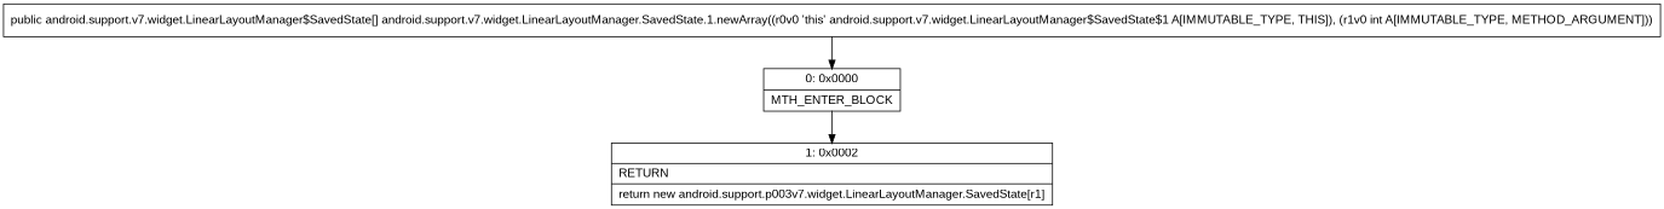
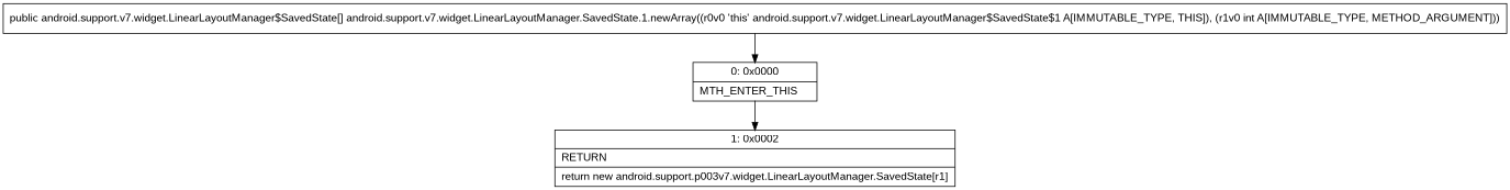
  digraph {
    fontname="Liberation Sans"
    node [shape=record fontname="Liberation Sans"]
    edge [fontname="Liberation Sans"]
-   n1 [label="{0\:\ 0x0000|MTH_ENTER_BLOCK\l}"]
+   n1 [label="{0\:\ 0x0000|MTH_ENTER_THIS\l}"]
    n2 [label="{1\:\ 0x0002|RETURN\l|return new android.support.p003v7.widget.LinearLayoutManager.SavedState[r1]\l}"]
    n3 [label="{public android.support.v7.widget.LinearLayoutManager$SavedState[] android.support.v7.widget.LinearLayoutManager.SavedState.1.newArray((r0v0 'this' android.support.v7.widget.LinearLayoutManager$SavedState$1 A[IMMUTABLE_TYPE, THIS]), (r1v0 int A[IMMUTABLE_TYPE, METHOD_ARGUMENT])) }"]
    n1 -> n2
    n3 -> n1
  }
